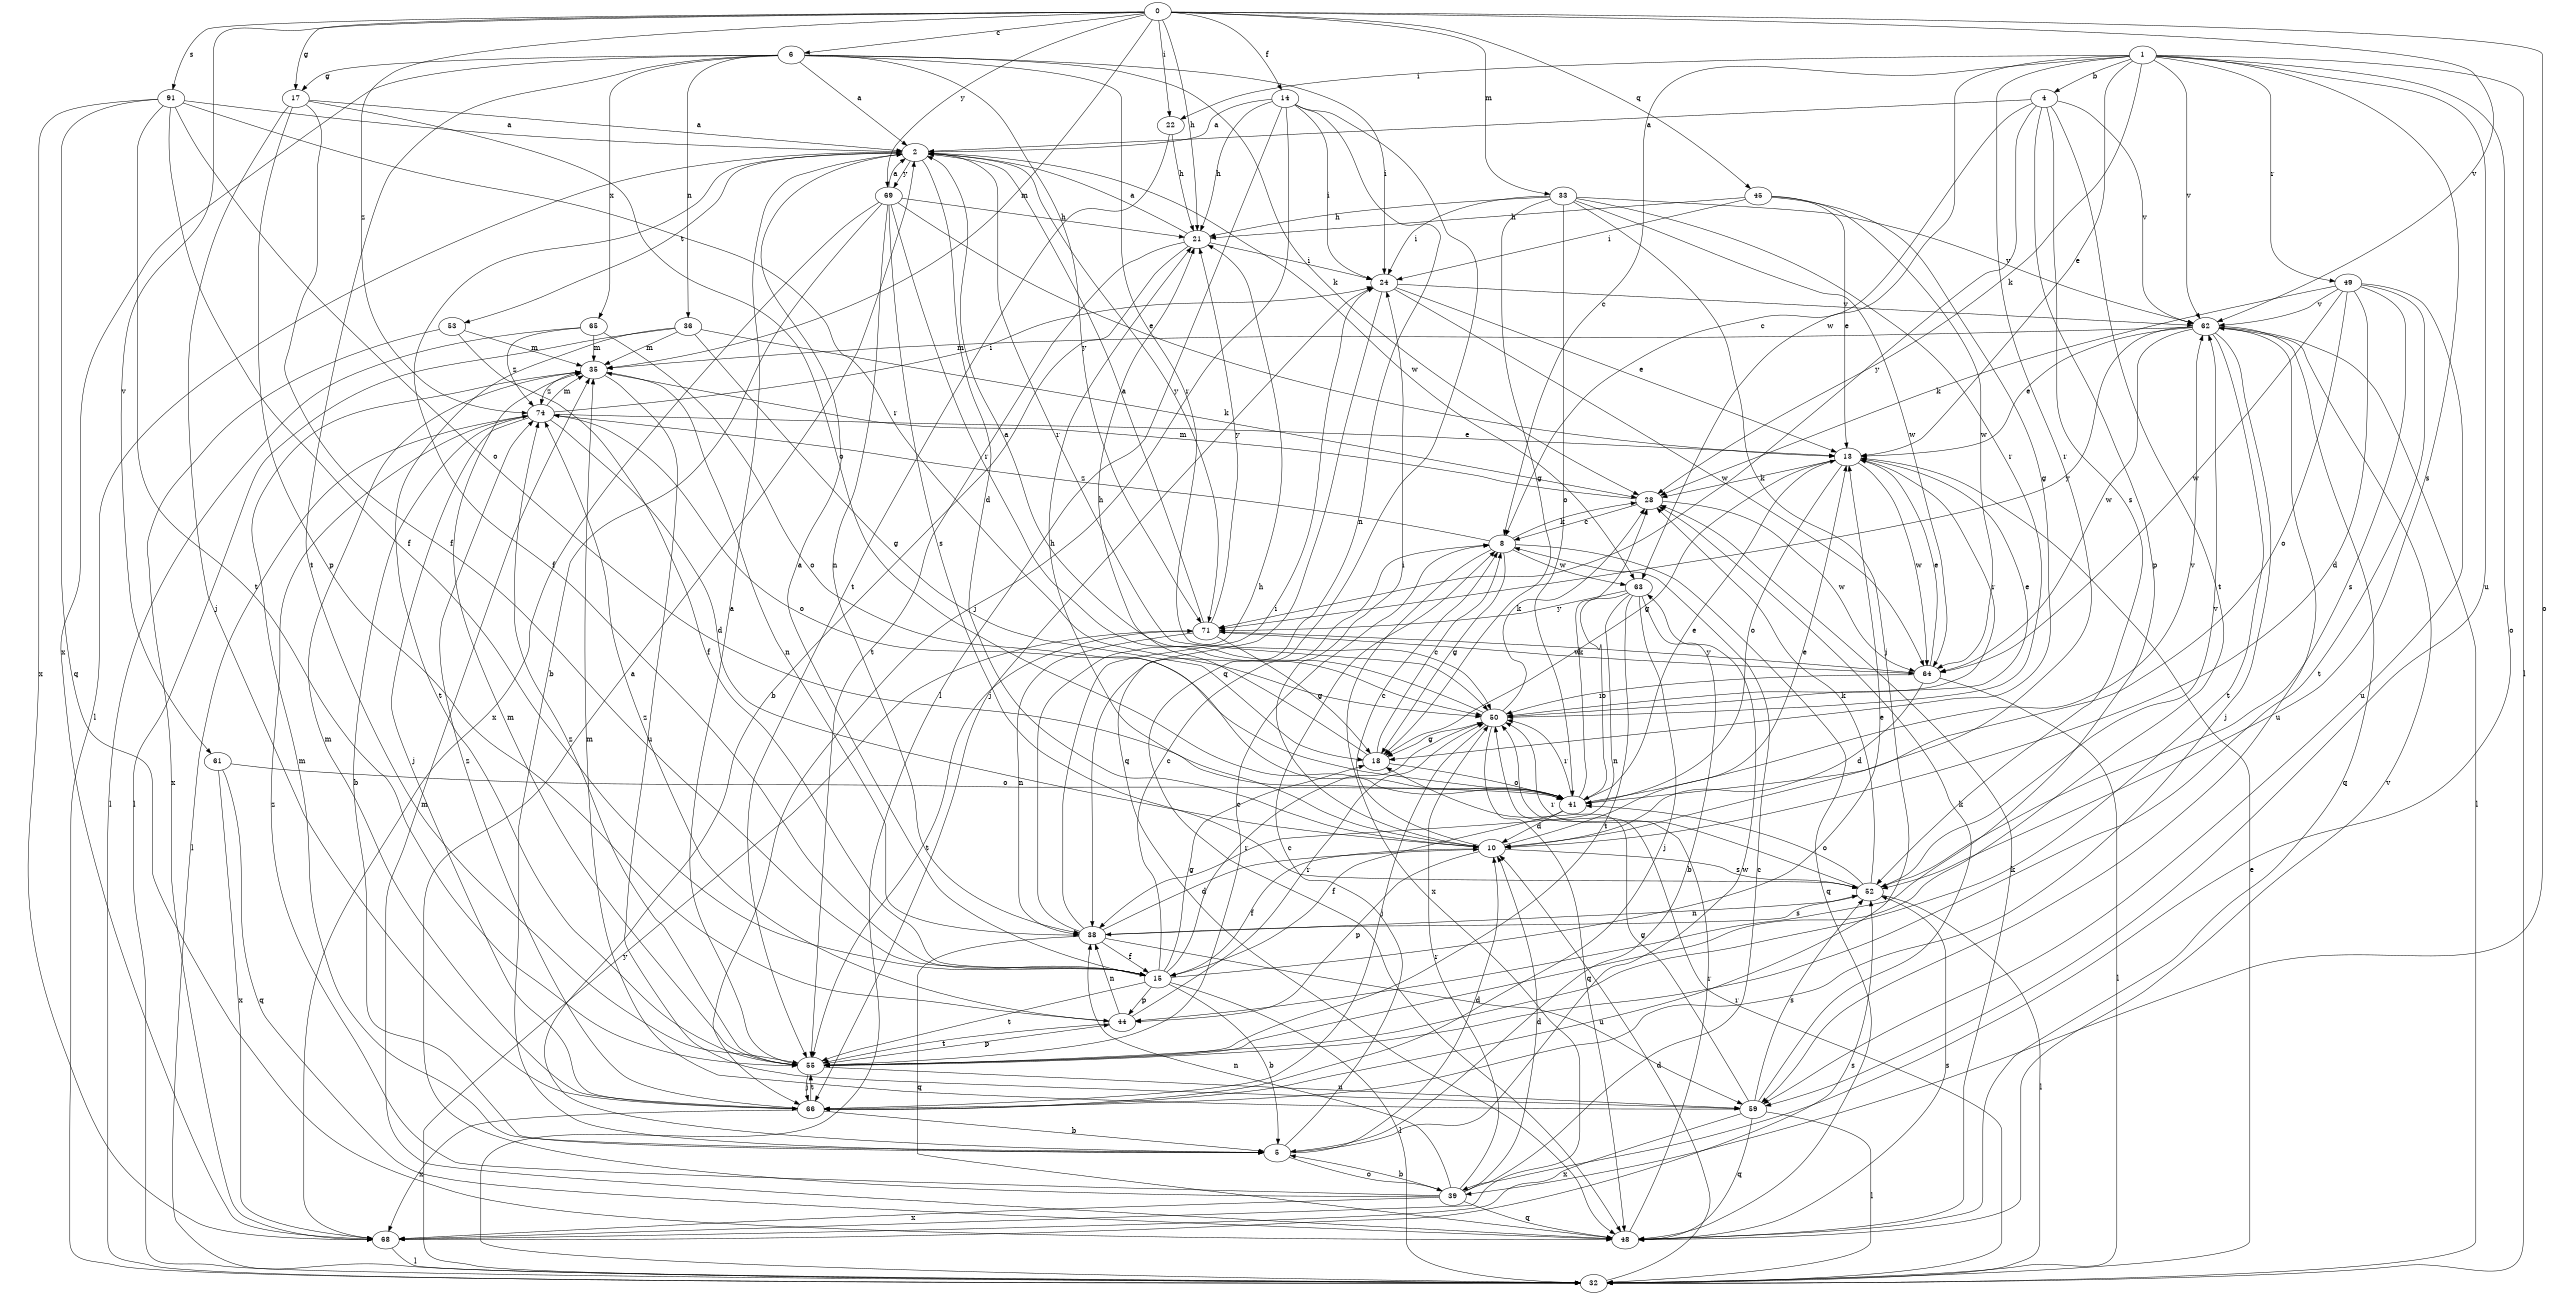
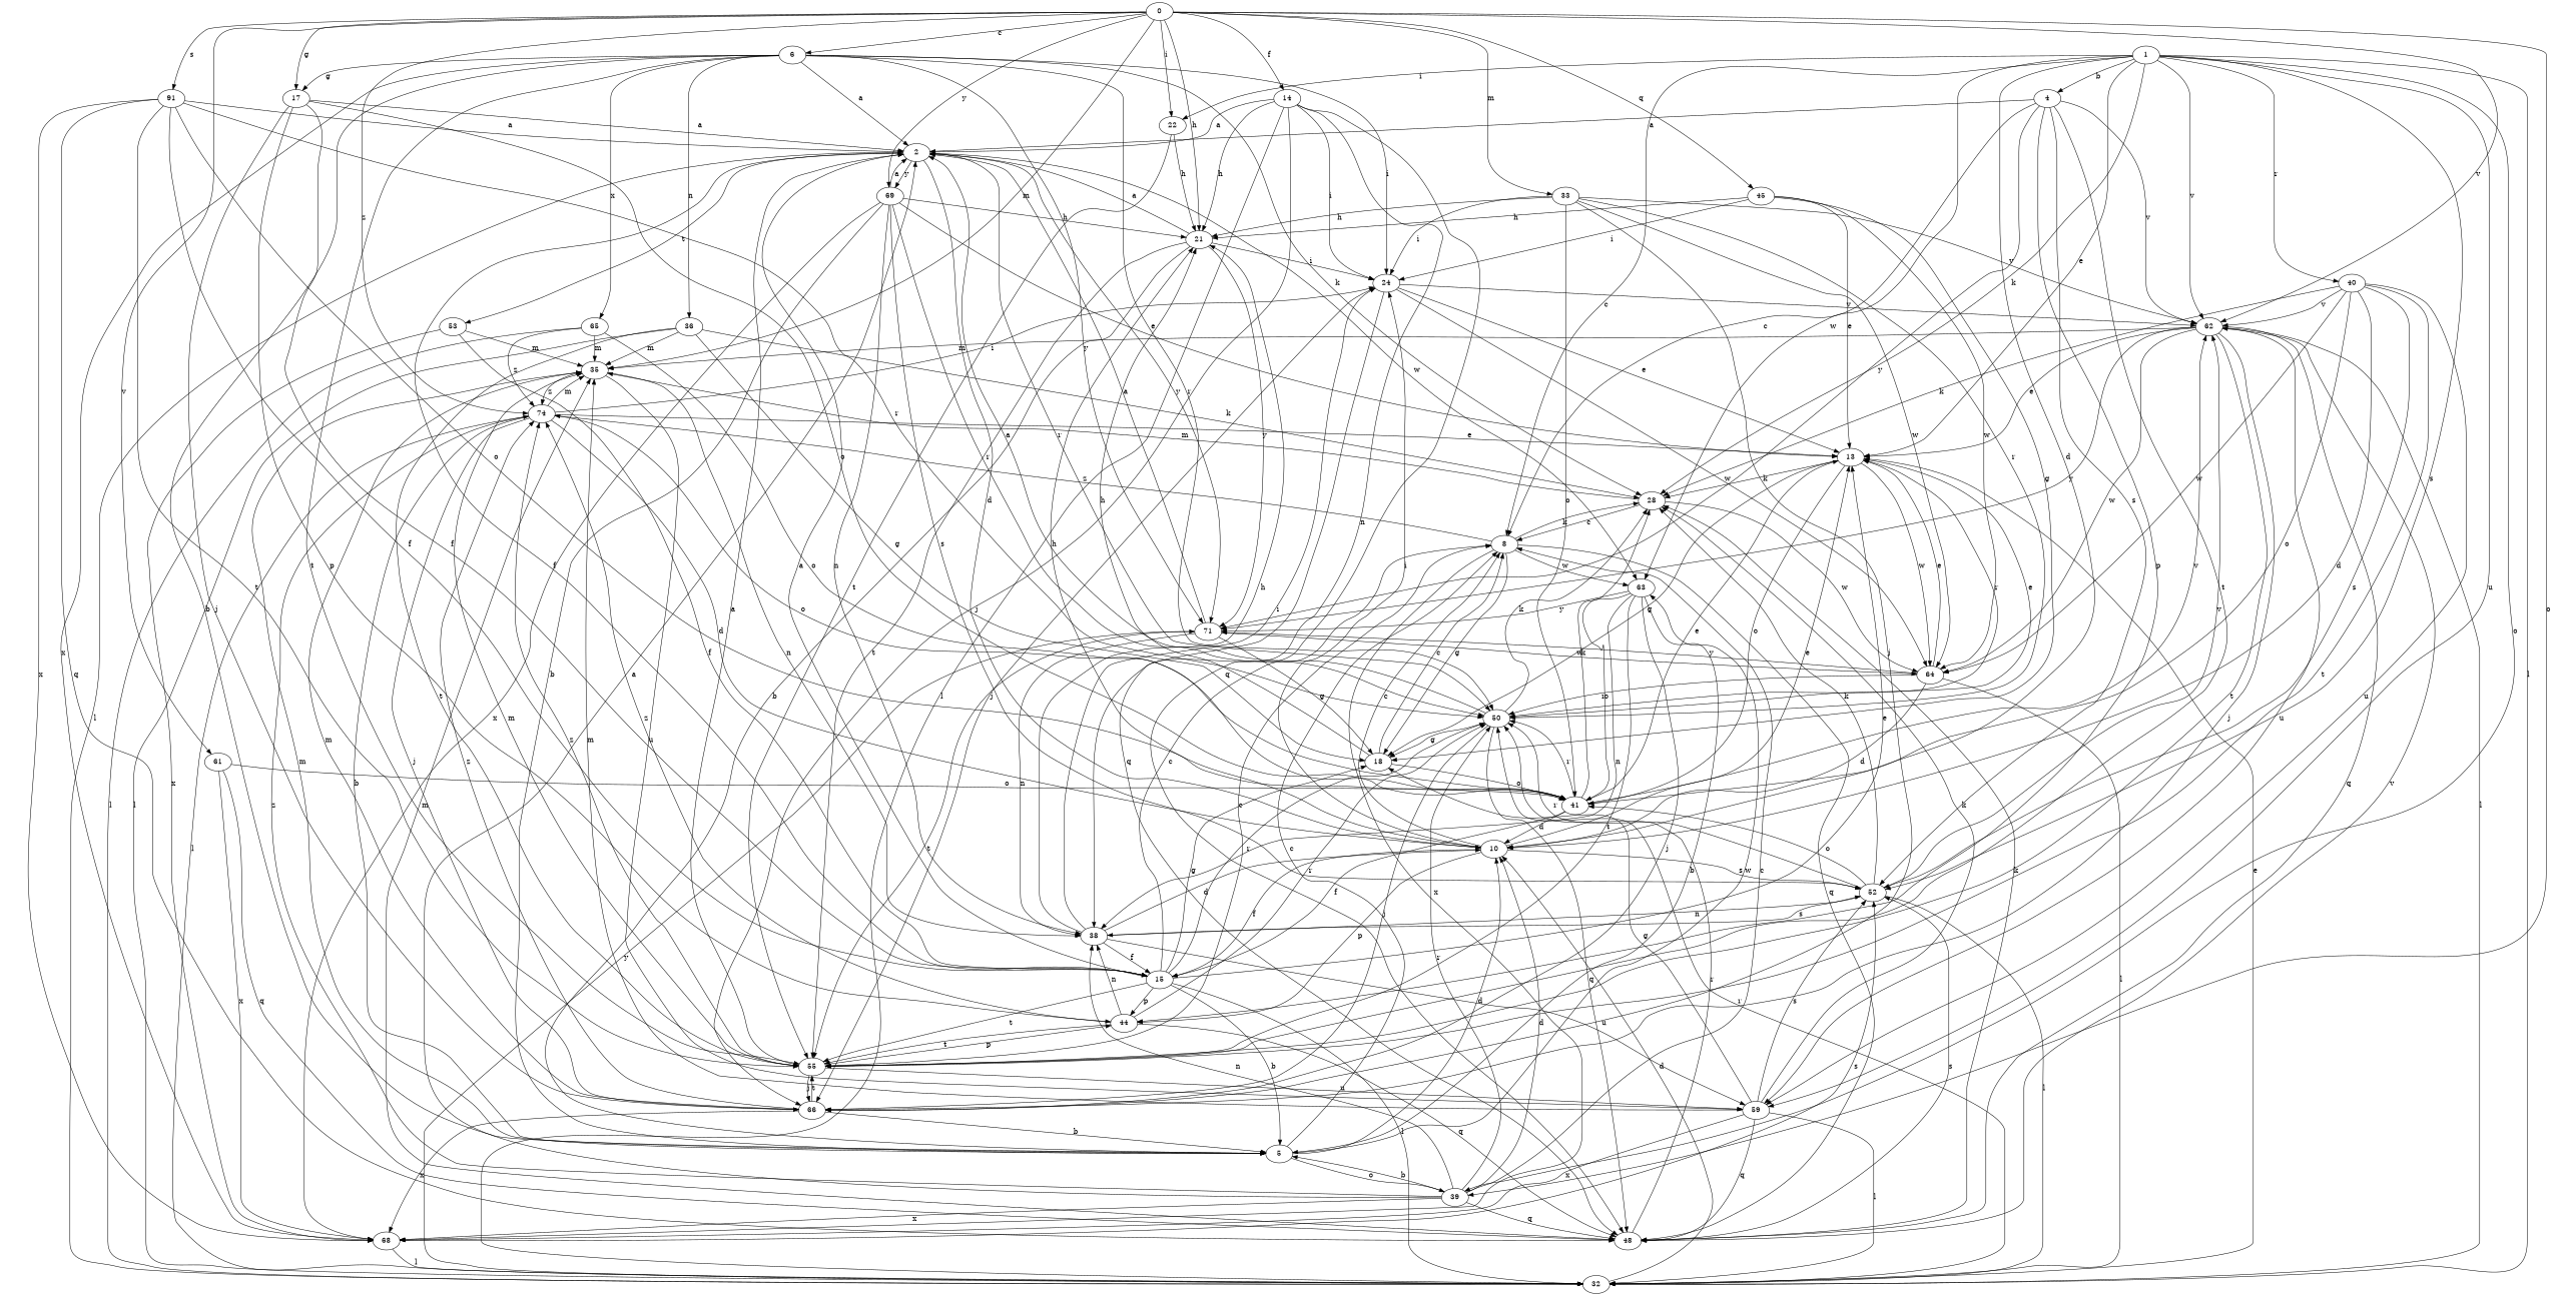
  strict digraph {
    fontname="DejaVu Serif"
    node [fontname="DejaVu Serif"]
    edge [fontname="DejaVu Serif"]
    0
    6
    14
    17
    21
    22
    33
    35
    39
    45
    n11 [label=91]
    61
    62
    69
    74
    28
    2
    50
    71
    55
    5
    24
    36
    65
    68
    32
    48
    n28 [label=66]
    38
    15
    44
    41
    18
    64
    59
    8
    10
    13
    52
    1
    4
-   49
+   49 [label=40]
    63
    53
    0 -> 6 [label=c]
    0 -> 14 [label=f]
    0 -> 17 [label=g]
    0 -> 21 [label=h]
    0 -> 22 [label=i]
    0 -> 33 [label=m]
    0 -> 35 [label=m]
    0 -> 39 [label=o]
    0 -> 45 [label=q]
    0 -> n11 [label=s]
    0 -> 61 [label=v]
    0 -> 62 [label=v]
    0 -> 69 [label=y]
    0 -> 74 [label=z]
    6 -> 17 [label=g]
    6 -> 28 [label=k]
    6 -> 2 [label=a]
    6 -> 50 [label=r]
    6 -> 71 [label=y]
    6 -> 55 [label=t]
+   6 -> 5 [label=b]
    6 -> 24 [label=i]
    6 -> 36 [label=n]
    6 -> 65 [label=x]
    6 -> 68 [label=x]
    14 -> 21 [label=h]
    14 -> 2 [label=a]
    14 -> 24 [label=i]
    14 -> 32 [label=l]
    14 -> 48 [label=q]
    14 -> n28 [label=j]
    14 -> 38 [label=n]
    17 -> 2 [label=a]
    17 -> n28 [label=j]
    17 -> 15 [label=f]
    17 -> 44 [label=p]
    17 -> 41 [label=o]
    21 -> 2 [label=a]
-   71 -> 21 [label=y]
+   21 -> 71 [label=y]
    21 -> 55 [label=t]
    21 -> 5 [label=b]
    21 -> 24 [label=i]
    22 -> 21 [label=h]
    22 -> 55 [label=t]
    33 -> 21 [label=h]
    33 -> 62 [label=v]
    33 -> 50 [label=r]
    33 -> 24 [label=i]
    33 -> n28 [label=j]
    33 -> 41 [label=o]
-   33 -> 18 [label=g]
    33 -> 64 [label=w]
    35 -> 74 [label=z]
    35 -> 38 [label=n]
    35 -> 59 [label=u]
    39 -> 74 [label=z]
    39 -> 2 [label=a]
    39 -> 50 [label=r]
    39 -> 5 [label=b]
    39 -> 68 [label=x]
    39 -> 48 [label=q]
    39 -> 38 [label=n]
    39 -> 8 [label=c]
    39 -> 10 [label=d]
    45 -> 21 [label=h]
    45 -> 24 [label=i]
    45 -> 18 [label=g]
    45 -> 64 [label=w]
    45 -> 13 [label=e]
    n11 -> 2 [label=a]
    n11 -> 50 [label=r]
    n11 -> 55 [label=t]
    n11 -> 68 [label=x]
    n11 -> 48 [label=q]
    n11 -> 15 [label=f]
    n11 -> 41 [label=o]
    61 -> 68 [label=x]
    61 -> 48 [label=q]
    61 -> 41 [label=o]
    62 -> 35 [label=m]
    62 -> 71 [label=y]
    62 -> 55 [label=t]
    62 -> 32 [label=l]
    62 -> 48 [label=q]
    62 -> n28 [label=j]
    62 -> 64 [label=w]
    62 -> 59 [label=u]
    62 -> 13 [label=e]
    69 -> 21 [label=h]
    69 -> 2 [label=a]
    69 -> 50 [label=r]
    69 -> 5 [label=b]
    69 -> 68 [label=x]
    69 -> 38 [label=n]
    69 -> 13 [label=e]
    69 -> 52 [label=s]
    74 -> 35 [label=m]
    74 -> 5 [label=b]
    74 -> 24 [label=i]
    74 -> 32 [label=l]
    74 -> n28 [label=j]
    74 -> 41 [label=o]
    74 -> 10 [label=d]
    74 -> 13 [label=e]
    28 -> 35 [label=m]
    28 -> 64 [label=w]
    28 -> 8 [label=c]
    2 -> 69 [label=y]
    2 -> 50 [label=r]
    2 -> 71 [label=y]
    2 -> 32 [label=l]
    2 -> 15 [label=f]
    2 -> 10 [label=d]
    2 -> 63 [label=w]
    2 -> 53 [label=t]
    50 -> 28 [label=k]
    50 -> 2 [label=a]
    50 -> 48 [label=q]
    50 -> n28 [label=j]
    50 -> 18 [label=g]
    50 -> 13 [label=e]
    71 -> 2 [label=a]
    71 -> 55 [label=t]
    71 -> 38 [label=n]
    71 -> 18 [label=g]
    71 -> 64 [label=w]
    55 -> 35 [label=m]
    55 -> 74 [label=z]
    55 -> 2 [label=a]
    55 -> n28 [label=j]
    55 -> 44 [label=p]
    55 -> 59 [label=u]
    55 -> 8 [label=c]
    5 -> 35 [label=m]
    5 -> 39 [label=o]
    5 -> 8 [label=c]
    5 -> 10 [label=d]
    5 -> 63 [label=w]
    24 -> 62 [label=v]
    24 -> 48 [label=q]
    24 -> n28 [label=j]
    24 -> 64 [label=w]
    24 -> 13 [label=e]
    36 -> 35 [label=m]
    36 -> 28 [label=k]
    36 -> 55 [label=t]
    36 -> 32 [label=l]
    36 -> 18 [label=g]
    65 -> 35 [label=m]
    65 -> 74 [label=z]
    65 -> 32 [label=l]
    65 -> 41 [label=o]
    68 -> 32 [label=l]
    68 -> 52 [label=s]
    32 -> 50 [label=r]
    32 -> 71 [label=y]
    32 -> 10 [label=d]
    32 -> 13 [label=e]
    48 -> 35 [label=m]
    48 -> 62 [label=v]
    48 -> 28 [label=k]
    48 -> 50 [label=r]
    48 -> 52 [label=s]
    n28 -> 35 [label=m]
    n28 -> 74 [label=z]
    n28 -> 55 [label=t]
    n28 -> 5 [label=b]
    n28 -> 68 [label=x]
    38 -> 21 [label=h]
    38 -> 24 [label=i]
    38 -> 15 [label=f]
    38 -> 59 [label=u]
    38 -> 10 [label=d]
    38 -> 52 [label=s]
    15 -> 2 [label=a]
    15 -> 50 [label=r]
    15 -> 55 [label=t]
    15 -> 5 [label=b]
    15 -> 32 [label=l]
    15 -> 44 [label=p]
    15 -> 18 [label=g]
    15 -> 8 [label=c]
    15 -> 13 [label=e]
    44 -> 74 [label=z]
    44 -> 50 [label=r]
    44 -> 55 [label=t]
-   38 -> 48 [label=q]
+   44 -> 48 [label=q]
    44 -> 38 [label=n]
    41 -> 62 [label=v]
    41 -> 28 [label=k]
    41 -> 50 [label=r]
    41 -> 15 [label=f]
    41 -> 10 [label=d]
    41 -> 13 [label=e]
    18 -> 21 [label=h]
    18 -> 41 [label=o]
    18 -> 8 [label=c]
    64 -> 50 [label=r]
    64 -> 71 [label=y]
    64 -> 32 [label=l]
    64 -> 10 [label=d]
    64 -> 13 [label=e]
    59 -> 35 [label=m]
    59 -> 28 [label=k]
    59 -> 68 [label=x]
    59 -> 32 [label=l]
    59 -> 48 [label=q]
    59 -> 18 [label=g]
    59 -> 52 [label=s]
    8 -> 74 [label=z]
    8 -> 28 [label=k]
    8 -> 68 [label=x]
    8 -> 48 [label=q]
    8 -> 18 [label=g]
    8 -> 63 [label=w]
    10 -> 21 [label=h]
    10 -> 24 [label=i]
    10 -> 15 [label=f]
    10 -> 44 [label=p]
    10 -> 8 [label=c]
    10 -> 13 [label=e]
    10 -> 52 [label=s]
    13 -> 28 [label=k]
    13 -> 50 [label=r]
    13 -> 41 [label=o]
    13 -> 18 [label=g]
    13 -> 64 [label=w]
    52 -> 62 [label=v]
    52 -> 28 [label=k]
    52 -> 50 [label=r]
    52 -> 32 [label=l]
    52 -> 38 [label=n]
    52 -> 41 [label=o]
    1 -> 22 [label=i]
    1 -> 39 [label=o]
    1 -> 62 [label=v]
    1 -> 28 [label=k]
    1 -> 32 [label=l]
    1 -> 59 [label=u]
    1 -> 8 [label=c]
-   1 -> 10 [label=r]
+   1 -> 10 [label=d]
    1 -> 13 [label=e]
    1 -> 52 [label=s]
    1 -> 4 [label=b]
    1 -> 49 [label=r]
    1 -> 63 [label=w]
    4 -> 62 [label=v]
    4 -> 2 [label=a]
    4 -> 71 [label=y]
    4 -> 55 [label=t]
    4 -> 44 [label=p]
    4 -> 8 [label=c]
    4 -> 52 [label=s]
    49 -> 62 [label=v]
    49 -> 28 [label=k]
    49 -> 55 [label=t]
    49 -> 41 [label=o]
    49 -> 64 [label=w]
    49 -> 59 [label=u]
    49 -> 10 [label=d]
    49 -> 52 [label=s]
    63 -> 71 [label=y]
    63 -> 55 [label=t]
    63 -> 5 [label=b]
    63 -> n28 [label=j]
    63 -> 38 [label=n]
    63 -> 41 [label=o]
    53 -> 35 [label=m]
    53 -> 68 [label=x]
    53 -> 15 [label=f]
  }
